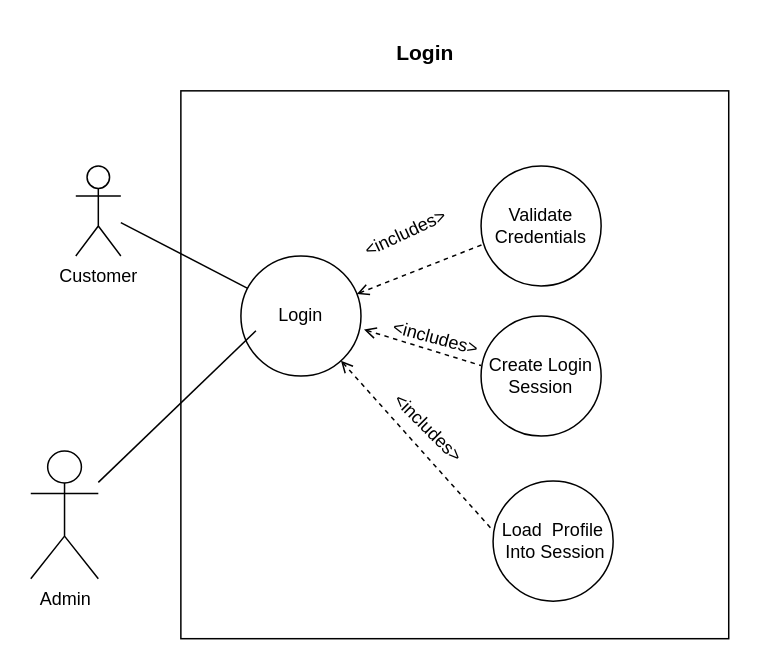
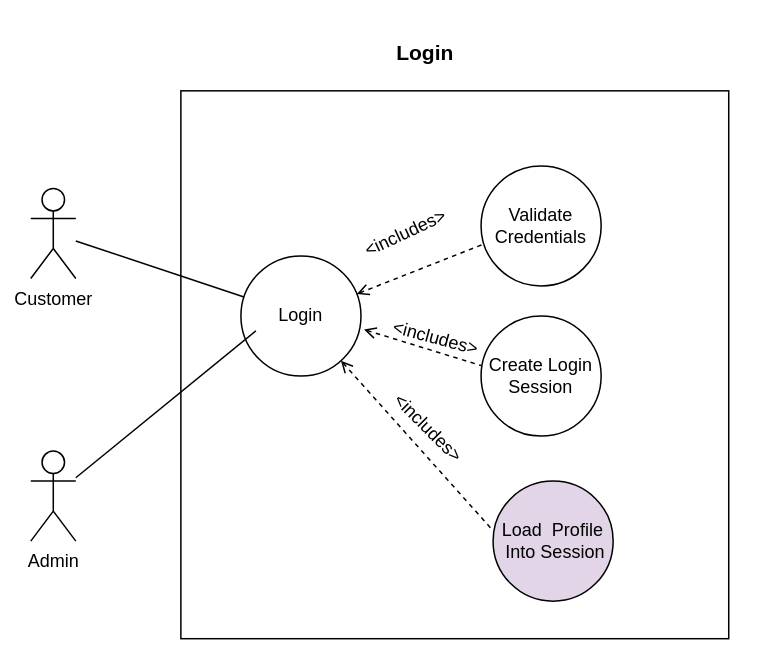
  <mxCell id="0" />
  <mxCell id="1" parent="0" />
- <mxCell id="2" value="Customer" style="shape=umlActor;verticalLabelPosition=bottom;verticalAlign=top;html=1;outlineConnect=0;" vertex="1" parent="1"><mxGeometry x="50" y="110" width="30" height="60" as="geometry" /></mxCell>
- <mxCell id="3" value="Admin" style="shape=umlActor;verticalLabelPosition=bottom;verticalAlign=top;html=1;outlineConnect=0;" vertex="1" parent="1"><mxGeometry x="20" y="300" width="45" height="85" as="geometry" /></mxCell>
+ <mxCell id="2" value="Customer" style="shape=umlActor;verticalLabelPosition=bottom;verticalAlign=top;html=1;outlineConnect=0;" vertex="1" parent="1"><mxGeometry x="20" y="125" width="30" height="60" as="geometry" /></mxCell>
+ <mxCell id="3" value="Admin" style="shape=umlActor;verticalLabelPosition=bottom;verticalAlign=top;html=1;outlineConnect=0;" vertex="1" parent="1"><mxGeometry x="20" y="300" width="30" height="60" as="geometry" /></mxCell>
  <mxCell id="4" value="" style="whiteSpace=wrap;html=1;aspect=fixed;" vertex="1" parent="1"><mxGeometry x="120" y="60" width="365" height="365" as="geometry" /></mxCell>
  <mxCell id="5" value="Login" style="ellipse;whiteSpace=wrap;html=1;aspect=fixed;" vertex="1" parent="1"><mxGeometry x="160" y="170" width="80" height="80" as="geometry" /></mxCell>
  <mxCell id="6" value="" style="endArrow=none;html=1;rounded=0;" edge="1" parent="1" source="2" target="5"><mxGeometry width="50" height="50" relative="1" as="geometry"><mxPoint x="70" y="240" as="sourcePoint" /><mxPoint x="120" y="200" as="targetPoint" /></mxGeometry></mxCell>
  <mxCell id="7" value="Login" style="text;strokeColor=none;align=center;fillColor=none;html=1;verticalAlign=middle;whiteSpace=wrap;rounded=0;fontStyle=1;fontSize=14;" vertex="1" parent="1"><mxGeometry x="238" y="20" width="90" height="30" as="geometry" /></mxCell>
  <mxCell id="8" value="Validate Credentials" style="ellipse;whiteSpace=wrap;html=1;aspect=fixed;" vertex="1" parent="1"><mxGeometry x="320" y="110" width="80" height="80" as="geometry" /></mxCell>
  <mxCell id="9" value="" style="endArrow=none;html=1;rounded=0;entryX=0.025;entryY=0.65;entryDx=0;entryDy=0;entryPerimeter=0;dashed=1;endFill=0;startArrow=open;startFill=0;" edge="1" parent="1" source="5" target="8"><mxGeometry width="50" height="50" relative="1" as="geometry"><mxPoint x="80" y="280" as="sourcePoint" /><mxPoint x="231" y="239" as="targetPoint" /></mxGeometry></mxCell>
  <mxCell id="10" value="Create Login Session" style="ellipse;whiteSpace=wrap;html=1;aspect=fixed;" vertex="1" parent="1"><mxGeometry x="320" y="210" width="80" height="80" as="geometry" /></mxCell>
  <mxCell id="11" value="" style="endArrow=none;html=1;rounded=0;entryX=0.025;entryY=0.65;entryDx=0;entryDy=0;entryPerimeter=0;dashed=1;startArrow=open;startFill=0;exitX=1.025;exitY=0.613;exitDx=0;exitDy=0;exitPerimeter=0;" edge="1" parent="1" source="5"><mxGeometry width="50" height="50" relative="1" as="geometry"><mxPoint x="240" y="220" as="sourcePoint" /><mxPoint x="320" y="243" as="targetPoint" /></mxGeometry></mxCell>
- <mxCell id="12" value="Load&amp;nbsp; Profile&lt;div&gt;&amp;nbsp;Into Session&lt;/div&gt;" style="ellipse;whiteSpace=wrap;html=1;aspect=fixed;" vertex="1" parent="1"><mxGeometry x="328" y="320" width="80" height="80" as="geometry" /></mxCell>
+ <mxCell id="12" value="Load&amp;nbsp; Profile&lt;div&gt;&amp;nbsp;Into Session&lt;/div&gt;" style="ellipse;whiteSpace=wrap;html=1;aspect=fixed;fillColor=#e1d5e7;" vertex="1" parent="1"><mxGeometry x="328" y="320" width="80" height="80" as="geometry" /></mxCell>
  <mxCell id="13" value="" style="endArrow=none;html=1;rounded=0;entryX=0.025;entryY=0.65;entryDx=0;entryDy=0;entryPerimeter=0;dashed=1;startArrow=open;startFill=0;" edge="1" parent="1" source="5"><mxGeometry width="50" height="50" relative="1" as="geometry"><mxPoint x="250" y="329" as="sourcePoint" /><mxPoint x="328" y="353" as="targetPoint" /></mxGeometry></mxCell>
  <mxCell id="14" value="&amp;lt;includes&amp;gt;" style="text;strokeColor=none;align=center;fillColor=none;html=1;verticalAlign=middle;whiteSpace=wrap;rounded=0;rotation=-25;" vertex="1" parent="1"><mxGeometry x="240" y="140" width="60" height="30" as="geometry" /></mxCell>
  <mxCell id="15" value="&amp;lt;includes&amp;gt;" style="text;strokeColor=none;align=center;fillColor=none;html=1;verticalAlign=middle;whiteSpace=wrap;rounded=0;rotation=15;" vertex="1" parent="1"><mxGeometry x="260" y="210" width="60" height="30" as="geometry" /></mxCell>
  <mxCell id="16" value="&amp;lt;includes&amp;gt;" style="text;strokeColor=none;align=center;fillColor=none;html=1;verticalAlign=middle;whiteSpace=wrap;rounded=0;rotation=45;" vertex="1" parent="1"><mxGeometry x="255" y="270" width="60" height="30" as="geometry" /></mxCell>
  <mxCell id="17" value="" style="endArrow=none;html=1;rounded=0;entryX=0.137;entryY=0.438;entryDx=0;entryDy=0;entryPerimeter=0;" edge="1" parent="1" source="3" target="4"><mxGeometry width="50" height="50" relative="1" as="geometry"><mxPoint x="60" y="360.5" as="sourcePoint" /><mxPoint x="151" y="339.5" as="targetPoint" /></mxGeometry></mxCell>
